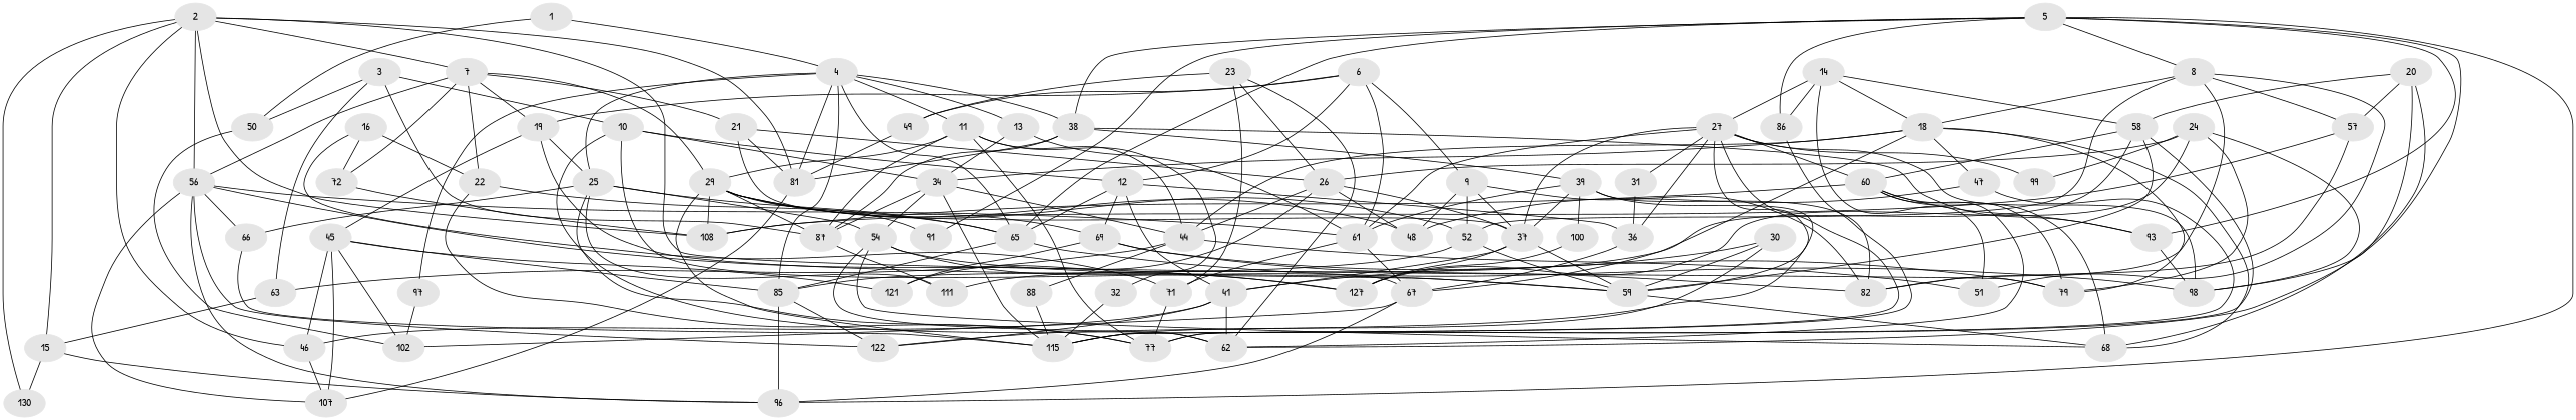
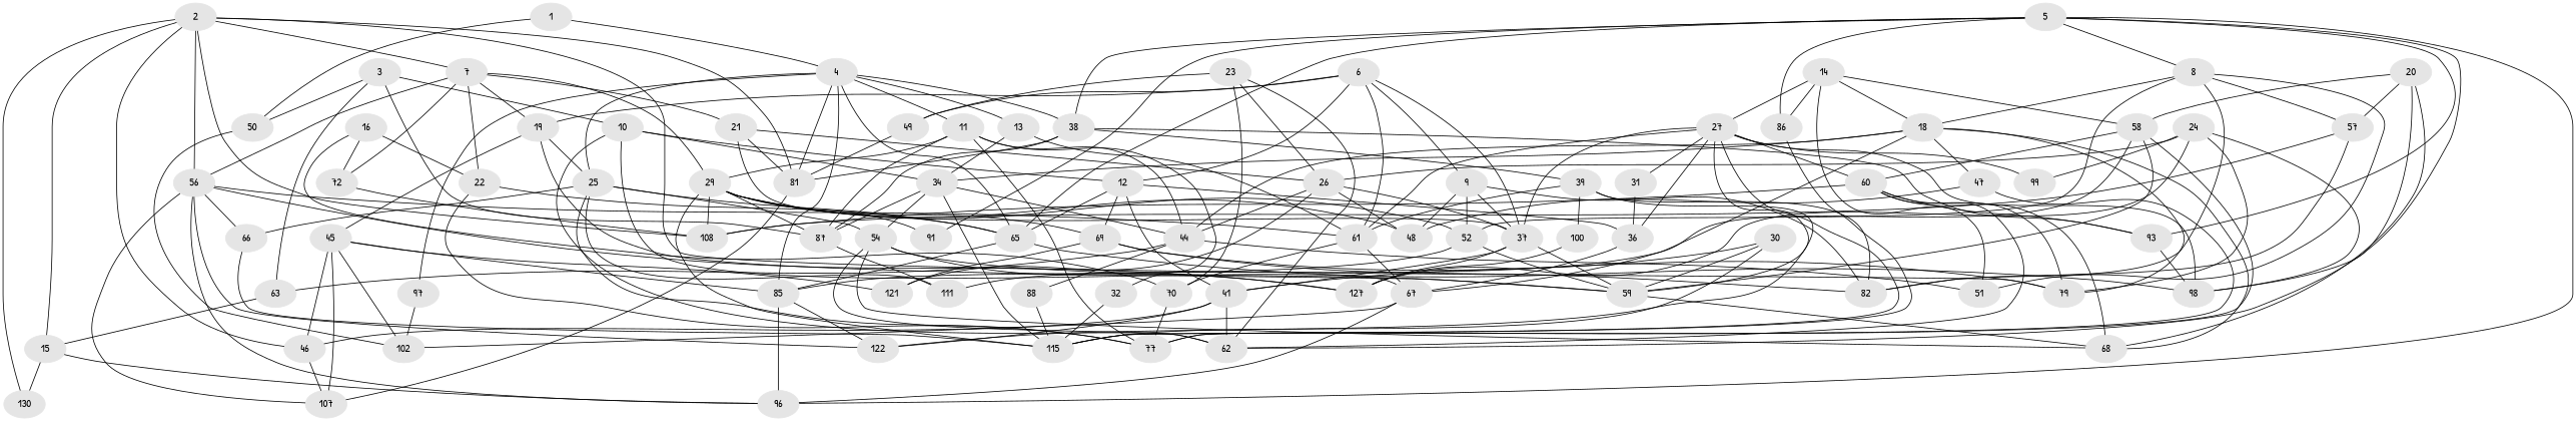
  graph {
    fontname="Patrick Hand"
    node [color=gray90 fontname="Patrick Hand" style=filled]
    edge [fontname="Patrick Hand"]
    4 [super="+105"]
    81 [super="+90"]
    11
    13
    25 [super="+106"]
    38 [super="+118"]
    65 [super="+117"]
    85 [super="+131"]
    97
    1
    50
    102
    2 [super="+95"]
    7 [super="+78"]
    15
    46 [super="+70"]
    56 [super="+80"]
    79
    108 [super="+128"]
    130
    19 [super="+28"]
    21 [super="+83"]
    22 [super="+74"]
    29 [super="+64"]
    72
    96
    107
    61 [super="+103"]
    127
    66
    122
    10 [super="+43"]
    62
    12 [super="+109"]
    34 [super="+42"]
    67 [super="+123"]
    3
    63
    87 [super="+132"]
    111
    32
    44
    77 [super="+101"]
    54 [super="+84"]
    93 [super="+113"]
    39
    98
    5 [super="+17"]
    8 [super="+53"]
    86
    91
    18 [super="+112"]
    51 [super="+73"]
    52 [super="+124"]
    57
    82 [super="+110"]
    115 [super="+126"]
    6 [super="+40"]
    9 [super="+33"]
    37 [super="+92"]
    49
    48 [super="+75"]
    36
    41 [super="+55"]
    69 [super="+129"]
    45 [super="+104"]
    59 [super="+116"]
-   71
+   71 [label=70]
    26 [super="+120"]
    47
    68
    88
    121
    14 [super="+35"]
    27 [super="+76"]
    58 [super="+89"]
    99
    31
    60 [super="+114"]
    16
    20 [super="+125"]
    23
    24 [super="+119"]
    30
    100
    4 -- 81 [weight=2]
    4 -- 11
    4 -- 13
    4 -- 25
    4 -- 38
    4 -- 65
    4 -- 85 [weight=2]
    4 -- 97
    81 -- 107
    11 -- 29
    11 -- 87
    11 -- 32
    11 -- 44
    11 -- 77
    13 -- 61
    13 -- 34
    25 -- 65
    25 -- 66
    25 -- 111
    25 -- 77
    25 -- 54
    38 -- 81 [weight=2]
    38 -- 87
    38 -- 93
    38 -- 39
    65 -- 85
    65 -- 98
    85 -- 96
    85 -- 122
    97 -- 102
    1 -- 4
    1 -- 50
    50 -- 102
    2 -- 81
    2 -- 7
    2 -- 15
    2 -- 46
    2 -- 56
    2 -- 79
    2 -- 108
    2 -- 130
    7 -- 56
    7 -- 19
    7 -- 21
    7 -- 22
    7 -- 29
    7 -- 72
    15 -- 130
    15 -- 96
    46 -- 107
    56 -- 96
    56 -- 107
    56 -- 61
    56 -- 127
    56 -- 66
    56 -- 122
    19 -- 25
    19 -- 45
    19 -- 59
    21 -- 81
    21 -- 37
    21 -- 26
    22 -- 65
    22 -- 77
    29 -- 108
    29 -- 87
    29 -- 91
    29 -- 52
    29 -- 115
    29 -- 48
    29 -- 69
    72 -- 108
    61 -- 67
    61 -- 71
    66 -- 115
    10 -- 62 [weight=2]
    10 -- 12
    10 -- 34
    10 -- 67
    12 -- 65
    12 -- 36
    12 -- 41
    12 -- 69
    34 -- 87
    34 -- 44
    34 -- 54
    34 -- 115
    67 -- 102
    67 -- 96
    3 -- 50
    3 -- 10
    3 -- 63
    3 -- 87
    63 -- 15
    87 -- 111
    32 -- 115
    44 -- 63
    44 -- 51
    44 -- 88
    54 -- 127
    54 -- 62
    54 -- 59
    54 -- 68
    93 -- 98
    39 -- 61
    39 -- 122
    39 -- 82
    39 -- 100
    5 -- 38
    5 -- 65
    5 -- 96
    5 -- 62
    5 -- 93
    5 -- 8
    5 -- 86
    5 -- 91
    8 -- 18
    8 -- 51
    8 -- 52
    8 -- 57
    8 -- 82
    86 -- 115
    18 -- 79
    18 -- 34
    18 -- 67
    18 -- 44
    18 -- 47
    18 -- 68
    52 -- 85
    52 -- 59
    57 -- 108
    57 -- 82
    6 -- 19
    6 -- 61
    6 -- 12
    6 -- 9
-   39 -- 37
+   6 -- 37
    6 -- 49
    9 -- 52
    9 -- 82
    9 -- 37
    9 -- 48
    37 -- 127
    37 -- 41
    37 -- 59
    49 -- 81
    36 -- 67
    41 -- 46
    41 -- 122
    41 -- 62
    69 -- 79
    69 -- 82
    69 -- 121
    45 -- 85
    45 -- 102
    45 -- 46
    45 -- 107
    45 -- 121
    59 -- 68
    71 -- 77
    26 -- 44
    26 -- 37
    26 -- 48
    26 -- 121
    47 -- 77
    47 -- 48
    88 -- 115
    14 -- 86
    14 -- 18
    14 -- 51
    14 -- 27
    14 -- 58
    27 -- 61
    27 -- 98
    27 -- 115
    27 -- 37
    27 -- 36
    27 -- 59
    27 -- 99
    27 -- 31
    27 -- 60
    58 -- 111
    58 -- 77
    58 -- 59
    58 -- 60
    31 -- 36
    60 -- 79
    60 -- 108
    60 -- 62
    60 -- 93
    60 -- 68
    16 -- 22
    16 -- 72
    16 -- 71
    20 -- 98
    20 -- 57
    20 -- 68
    20 -- 58
    23 -- 62
    23 -- 49
    23 -- 71
    23 -- 26
    24 -- 79
    24 -- 127
    24 -- 98
    24 -- 26
    24 -- 99
    30 -- 115
    30 -- 41
    30 -- 59
    100 -- 127
  }
